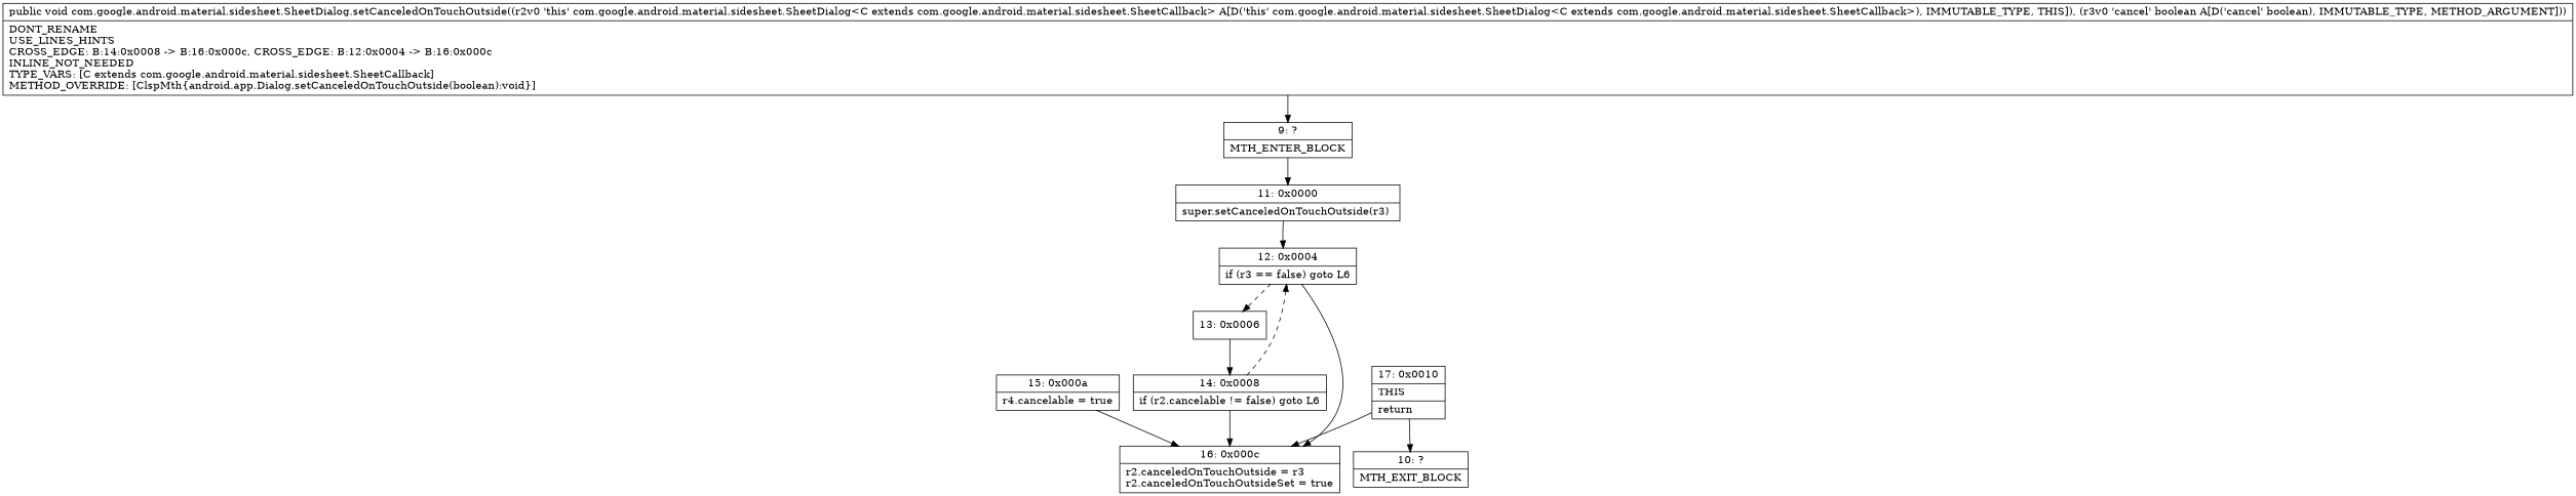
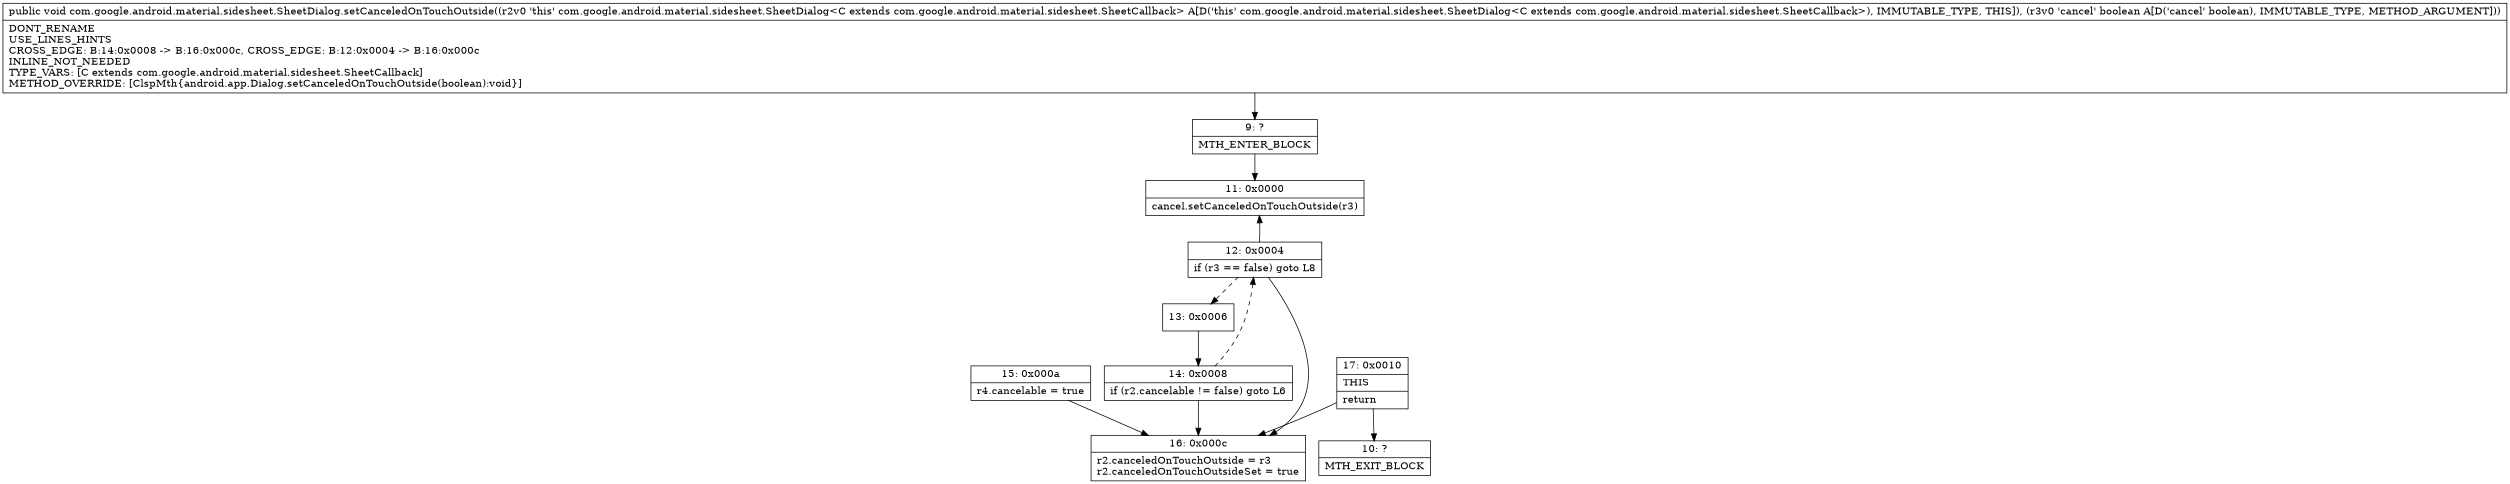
  digraph {
    node [shape=record]
    n1 [label="{9\:\ ?|MTH_ENTER_BLOCK\l}"]
-   n2 [label="{11\:\ 0x0000|super.setCanceledOnTouchOutside(r3)\l}"]
-   n3 [label="{12\:\ 0x0004|if (r3 == false) goto L6\l}"]
+   n2 [label="{11\:\ 0x0000|cancel.setCanceledOnTouchOutside(r3)\l}"]
+   n3 [label="{12\:\ 0x0004|if (r3 == false) goto L8\l}"]
    n4 [label="{13\:\ 0x0006}"]
    n5 [label="{16\:\ 0x000c|r2.canceledOnTouchOutside = r3\lr2.canceledOnTouchOutsideSet = true\l}"]
    n6 [label="{14\:\ 0x0008|if (r2.cancelable != false) goto L6\l}"]
    n7 [label="{15\:\ 0x000a|r4.cancelable = true\l}"]
    n8 [label="{17\:\ 0x0010|THIS\l|return\l}"]
    n9 [label="{10\:\ ?|MTH_EXIT_BLOCK\l}"]
    n10 [label="{public void com.google.android.material.sidesheet.SheetDialog.setCanceledOnTouchOutside((r2v0 'this' com.google.android.material.sidesheet.SheetDialog\<C extends com.google.android.material.sidesheet.SheetCallback\> A[D('this' com.google.android.material.sidesheet.SheetDialog\<C extends com.google.android.material.sidesheet.SheetCallback\>), IMMUTABLE_TYPE, THIS]), (r3v0 'cancel' boolean A[D('cancel' boolean), IMMUTABLE_TYPE, METHOD_ARGUMENT]))  | DONT_RENAME\lUSE_LINES_HINTS\lCROSS_EDGE: B:14:0x0008 \-\> B:16:0x000c, CROSS_EDGE: B:12:0x0004 \-\> B:16:0x000c\lINLINE_NOT_NEEDED\lTYPE_VARS: [C extends com.google.android.material.sidesheet.SheetCallback]\lMETHOD_OVERRIDE: [ClspMth\{android.app.Dialog.setCanceledOnTouchOutside(boolean):void\}]\l}"]
    n1 -> n2
-   n2 -> n3
+   n3 -> n2
    n3 -> n4 [style=dashed]
    n3 -> n5
    n4 -> n6
    n6 -> n3 [style=dashed]
    n6 -> n5
    n7 -> n5
    n8 -> n5
    n8 -> n9
    n10 -> n1
  }
